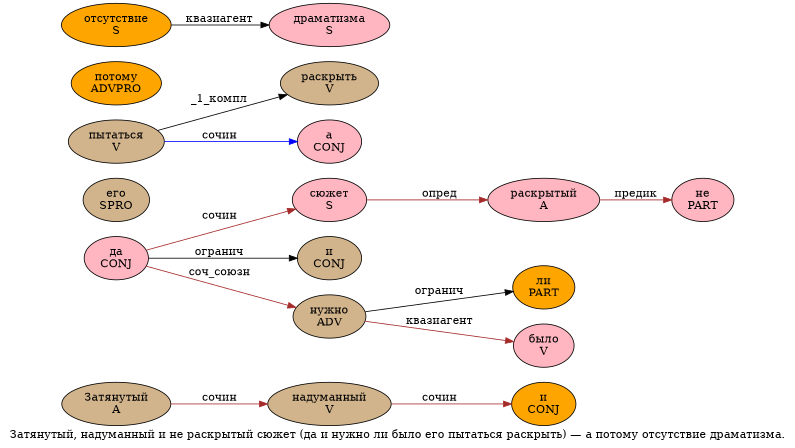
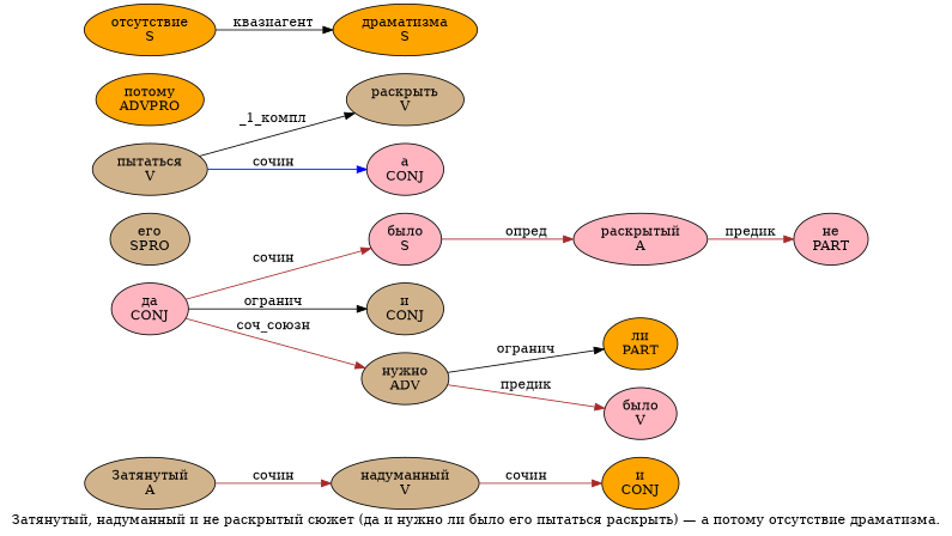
  digraph {
    label="Затянутый, надуманный и не раскрытый сюжет (да и нужно ли было его пытаться раскрыть) — а потому отсутствие драматизма."
    rankdir=LR
    node [fillcolor=tan penwidth=1 shape=ellipse style=filled]
    edge [color=brown]
    n1 [label="Затянутый\nA"]
    n2 [label="надуманный\nV"]
    n3 [fillcolor=orange label="и\nCONJ"]
    n4 [fillcolor=lightpink label="не\nPART"]
    n5 [fillcolor=lightpink label="раскрытый\nA"]
-   n6 [fillcolor=lightpink label="сюжет\nS"]
+   n6 [fillcolor=lightpink label="было\nS"]
    n7 [fillcolor=lightpink label="да\nCONJ"]
    n8 [label="и\nCONJ"]
    n9 [label="нужно\nADV"]
    n10 [fillcolor=orange label="ли\nPART"]
    n11 [fillcolor=lightpink label="было\nV"]
    n12 [label="его\nSPRO"]
    n13 [label="пытаться\nV"]
    n14 [label="раскрыть\nV"]
    n15 [fillcolor=lightpink label="а\nCONJ"]
    n16 [fillcolor=orange label="потому\nADVPRO"]
    n17 [fillcolor=orange label="отсутствие\nS"]
-   n18 [fillcolor=lightpink label="драматизма\nS"]
+   n18 [fillcolor=orange label="драматизма\nS"]
    n1 -> n2 [label="сочин"]
    n2 -> n3 [label="сочин"]
    n5 -> n4 [label="предик"]
    n6 -> n5 [label="опред"]
    n7 -> n6 [label="сочин"]
    n7 -> n8 [color=black label="огранич"]
    n7 -> n9 [label="соч_союзн"]
    n9 -> n10 [color=black label="огранич"]
-   n9 -> n11 [label="квазиагент"]
+   n9 -> n11 [label="предик"]
    n13 -> n14 [color=black label="_1_компл"]
    n13 -> n15 [color=blue label="сочин"]
    n17 -> n18 [color=black label="квазиагент"]
  }
